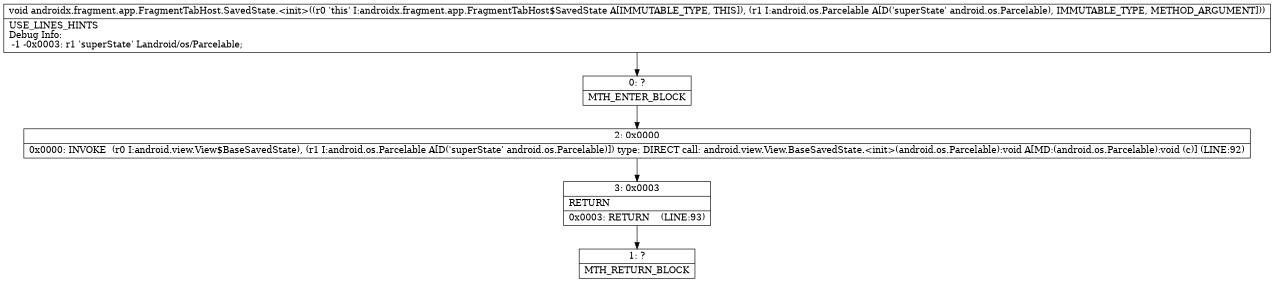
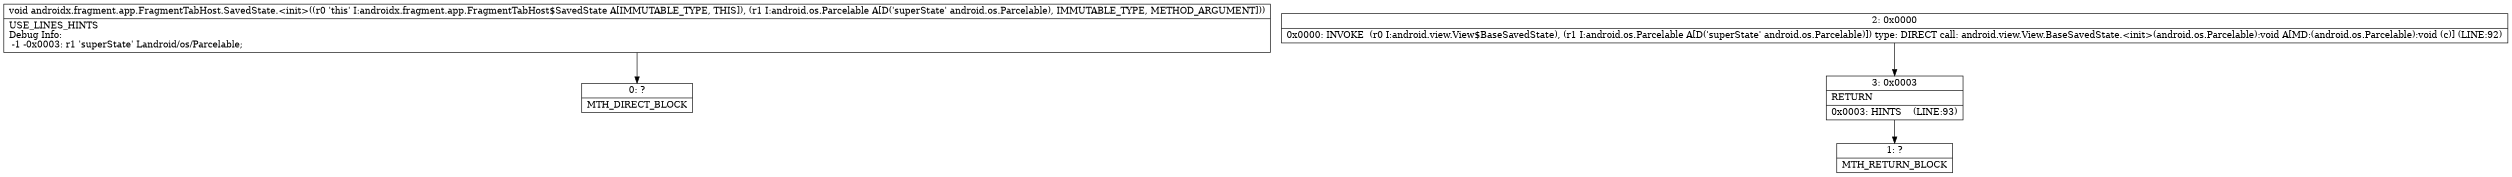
  digraph {
    node [shape=record]
-   n1 [label="{0\:\ ?|MTH_ENTER_BLOCK\l}"]
+   n1 [label="{0\:\ ?|MTH_DIRECT_BLOCK\l}"]
    n2 [label="{2\:\ 0x0000|0x0000: INVOKE  (r0 I:android.view.View$BaseSavedState), (r1 I:android.os.Parcelable A[D('superState' android.os.Parcelable)]) type: DIRECT call: android.view.View.BaseSavedState.\<init\>(android.os.Parcelable):void A[MD:(android.os.Parcelable):void (c)] (LINE:92)\l}"]
-   n3 [label="{3\:\ 0x0003|RETURN\l|0x0003: RETURN    (LINE:93)\l}"]
+   n3 [label="{3\:\ 0x0003|RETURN\l|0x0003: HINTS    (LINE:93)\l}"]
    n4 [label="{1\:\ ?|MTH_RETURN_BLOCK\l}"]
    n5 [label="{void androidx.fragment.app.FragmentTabHost.SavedState.\<init\>((r0 'this' I:androidx.fragment.app.FragmentTabHost$SavedState A[IMMUTABLE_TYPE, THIS]), (r1 I:android.os.Parcelable A[D('superState' android.os.Parcelable), IMMUTABLE_TYPE, METHOD_ARGUMENT]))  | USE_LINES_HINTS\lDebug Info:\l  \-1 \-0x0003: r1 'superState' Landroid\/os\/Parcelable;\l}"]
-   n1 -> n2
    n2 -> n3
    n3 -> n4
    n5 -> n1
  }
